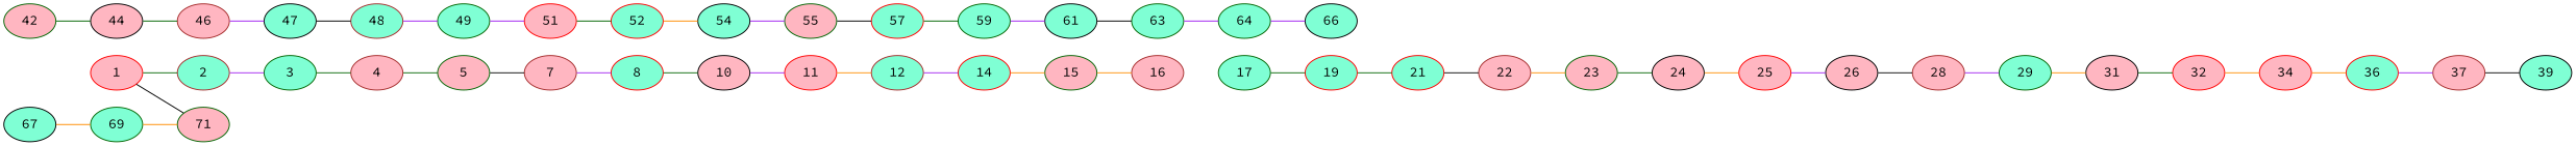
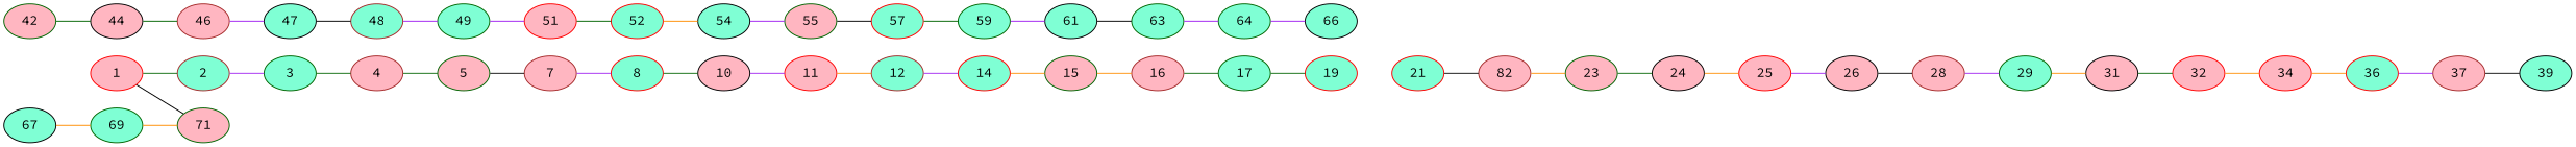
  graph {
    fontname="Source Code Pro"
    rankdir=LR
    node [color=darkgreen fillcolor=lightpink fontname="Source Code Pro" style=filled]
    edge [color=purple fontname="Source Code Pro"]
    1 [color=red]
    2 [color=brown fillcolor=aquamarine]
    71
    3 [fillcolor=aquamarine]
    4 [color=brown]
    5 [super="+6"]
    7 [color=brown]
    8 [color=red fillcolor=aquamarine super="+9"]
    10 [color=black]
    11 [color=red]
    12 [color=brown fillcolor=aquamarine super="+13"]
    14 [color=red fillcolor=aquamarine]
    15
    16 [color=brown]
    17 [fillcolor=aquamarine super="+18"]
    19 [color=red fillcolor=aquamarine super="+20"]
    21 [color=red fillcolor=aquamarine]
-   22 [color=brown]
+   22 [color=brown label=82]
    23
    24 [color=black]
    25 [color=red]
    26 [color=black super="+27"]
    28 [color=brown]
    29 [fillcolor=aquamarine super="+30"]
    31 [color=black]
    32 [color=red super="+33"]
    34 [color=red super="+35"]
    36 [color=red fillcolor=aquamarine]
    37 [color=brown super="+38"]
    39 [color=black fillcolor=aquamarine super="+40"]
    42 [super="+43"]
    44 [color=black super="+45"]
    46 [color=brown]
    47 [color=black fillcolor=aquamarine]
    48 [color=brown fillcolor=aquamarine]
    49 [fillcolor=aquamarine super="+50"]
    51 [color=red]
    52 [color=red fillcolor=aquamarine super="+53"]
    54 [color=black fillcolor=aquamarine]
    55 [super="+56"]
    57 [color=red fillcolor=aquamarine super="+58"]
    59 [fillcolor=aquamarine super="+60"]
    61 [color=black fillcolor=aquamarine super="+62"]
    63 [fillcolor=aquamarine]
    64 [fillcolor=aquamarine super="+65"]
    66 [color=black fillcolor=aquamarine]
    67 [color=black fillcolor=aquamarine super="+68"]
    69 [fillcolor=aquamarine super="+70"]
    1 -- 2 [color=darkgreen]
    1 -- 71 [color=black]
    2 -- 3
    3 -- 4 [color=darkgreen]
    4 -- 5 [color=darkgreen]
    5 -- 7 [color=black]
    7 -- 8
    8 -- 10 [color=darkgreen]
    10 -- 11
    11 -- 12 [color=darkorange]
    12 -- 14
    14 -- 15 [color=darkorange]
    15 -- 16 [color=darkorange]
+   16 -- 17 [color=darkgreen]
    17 -- 19 [color=darkgreen]
-   19 -- 21 [color=darkgreen]
    21 -- 22 [color=black]
    22 -- 23 [color=darkorange]
    23 -- 24 [color=darkgreen]
    24 -- 25 [color=darkorange]
    25 -- 26
    26 -- 28 [color=black]
    28 -- 29
    29 -- 31 [color=darkorange]
    31 -- 32 [color=darkgreen]
    32 -- 34 [color=darkorange]
    34 -- 36 [color=darkorange]
    36 -- 37
    37 -- 39 [color=black]
    42 -- 44 [color=darkgreen]
    44 -- 46 [color=darkgreen]
    46 -- 47
    47 -- 48 [color=black]
    48 -- 49
    49 -- 51
    51 -- 52 [color=darkgreen]
    52 -- 54 [color=darkorange]
    54 -- 55
    55 -- 57 [color=black]
    57 -- 59 [color=darkgreen]
    59 -- 61
    61 -- 63 [color=black]
    63 -- 64
    64 -- 66
    67 -- 69 [color=darkorange]
    69 -- 71 [color=darkorange]
  }
